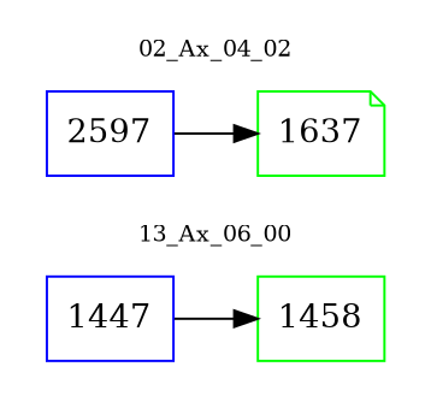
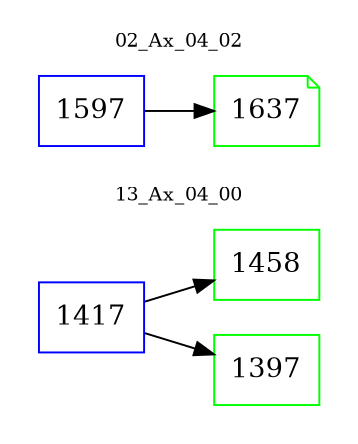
  digraph {
    rankdir=LR
    node [color=green shape=box]
    edge [color=black]
-   n1 [color=blue label=1447]
+   n1 [color=blue label=1417]
+   n2 [label=1397]
    n3 [label=1458]
-   n4 [color=blue label=2597]
+   n4 [color=blue label=1597]
    n5 [label=1637 shape=note]
    subgraph cluster_1 {
      color=white
      fontsize=10
-     label="13_Ax_06_00"
+     label="13_Ax_04_00"
      n1
+     n2
      n3
    }
    subgraph cluster_2 {
      color=white
      fontsize=10
      label="02_Ax_04_02"
      n4
      n5
    }
+   n1 -> n2
    n1 -> n3
    n4 -> n5
  }
